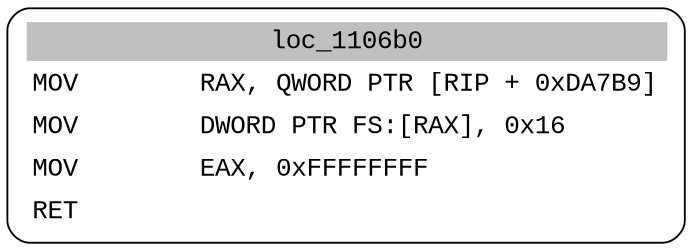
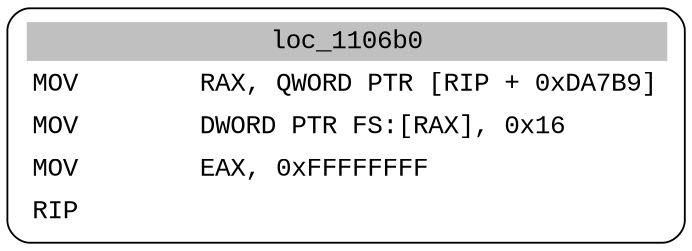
  digraph {
-   n1 [fontname="Courier New" label=<<table border="0" cellborder="0" cellpadding="3"><tr><td align="center" colspan="2" bgcolor="grey">loc_1106b0</td></tr><tr><td align="left">MOV        RAX, QWORD PTR [RIP + 0xDA7B9]</td></tr><tr><td align="left">MOV        DWORD PTR FS:[RAX], 0x16</td></tr><tr><td align="left">MOV        EAX, 0xFFFFFFFF</td></tr><tr><td align="left">RET        </td></tr></table>> shape=Mrecord]
+   n1 [fontname="Courier New" label=<<table border="0" cellborder="0" cellpadding="3"><tr><td align="center" colspan="2" bgcolor="grey">loc_1106b0</td></tr><tr><td align="left">MOV        RAX, QWORD PTR [RIP + 0xDA7B9]</td></tr><tr><td align="left">MOV        DWORD PTR FS:[RAX], 0x16</td></tr><tr><td align="left">MOV        EAX, 0xFFFFFFFF</td></tr><tr><td align="left">RIP        </td></tr></table>> shape=Mrecord]
  }
